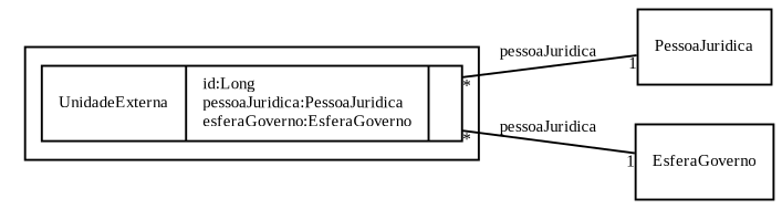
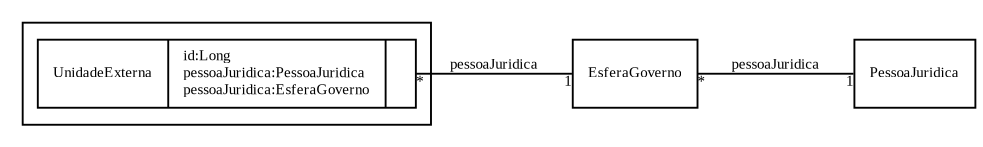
  digraph {
    fontname="Liberation Serif"
    fontsize=8
    rankdir=LR
    node [fontname="Liberation Serif" fontsize=8 shape=record]
    edge [arrowhead=none fontname="Liberation Serif" fontsize=8 headlabel=1 taillabel="*"]
-   n1 [label="{UnidadeExterna|id:Long\lpessoaJuridica:PessoaJuridica\lesferaGoverno:EsferaGoverno\l|\l}"]
+   n1 [label="{UnidadeExterna|id:Long\lpessoaJuridica:PessoaJuridica\lpessoaJuridica:EsferaGoverno\l|\l}"]
    PessoaJuridica
    EsferaGoverno
    subgraph cluster_1 {
      n1
    }
-   n1 -> PessoaJuridica [label=pessoaJuridica]
+   EsferaGoverno -> PessoaJuridica [label=pessoaJuridica]
    n1 -> EsferaGoverno [label=pessoaJuridica]
  }
